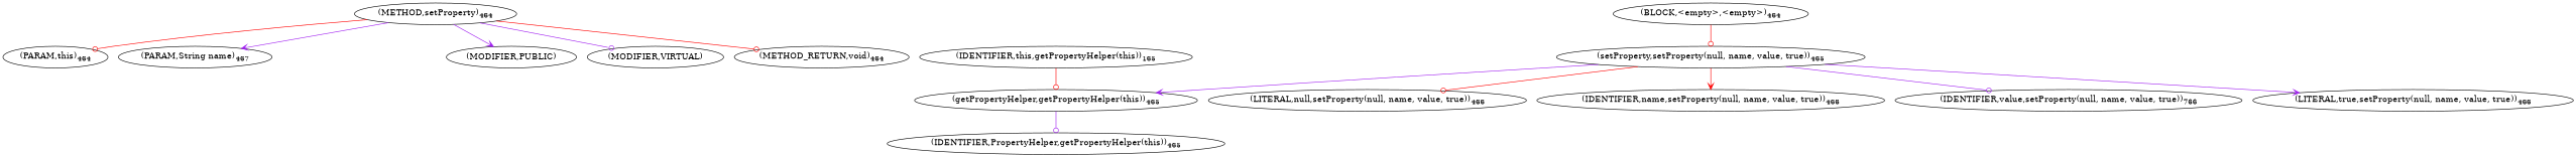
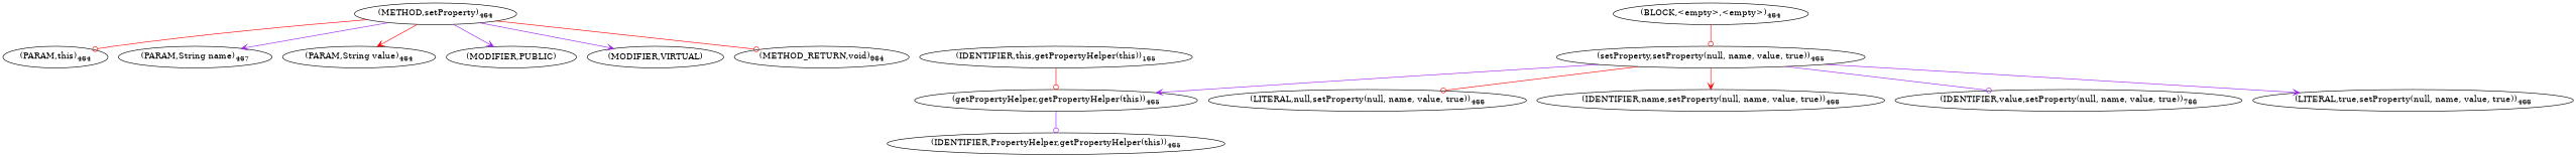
  digraph {
    edge [arrowhead=odot color=red]
    n1 [label=<(METHOD,setProperty)<SUB>464</SUB>>]
    n2 [label=<(PARAM,this)<SUB>464</SUB>>]
    n3 [label=<(PARAM,String name)<SUB>467</SUB>>]
+   n4 [label=<(PARAM,String value)<SUB>464</SUB>>]
    n5 [label=<(MODIFIER,PUBLIC)>]
    n6 [label=<(MODIFIER,VIRTUAL)>]
-   n7 [label=<(METHOD_RETURN,void)<SUB>464</SUB>>]
+   n7 [label=<(METHOD_RETURN,void)<SUB>964</SUB>>]
    n8 [label=<(BLOCK,&lt;empty&gt;,&lt;empty&gt;)<SUB>464</SUB>>]
    n9 [label=<(setProperty,setProperty(null, name, value, true))<SUB>465</SUB>>]
    n10 [label=<(getPropertyHelper,getPropertyHelper(this))<SUB>465</SUB>>]
    n11 [label=<(LITERAL,null,setProperty(null, name, value, true))<SUB>466</SUB>>]
    n12 [label=<(IDENTIFIER,name,setProperty(null, name, value, true))<SUB>466</SUB>>]
    n13 [label=<(IDENTIFIER,value,setProperty(null, name, value, true))<SUB>766</SUB>>]
    n14 [label=<(LITERAL,true,setProperty(null, name, value, true))<SUB>466</SUB>>]
    n15 [label=<(IDENTIFIER,PropertyHelper,getPropertyHelper(this))<SUB>465</SUB>>]
    n16 [label=<(IDENTIFIER,this,getPropertyHelper(this))<SUB>165</SUB>>]
    n1 -> n2
    n1 -> n3 [arrowhead=vee color=purple]
+   n1 -> n4 [arrowhead=vee]
    n1 -> n5 [arrowhead=vee color=purple]
-   n1 -> n6 [color=purple]
+   n1 -> n6 [arrowhead=vee color=purple]
    n1 -> n7
    n8 -> n9
    n9 -> n10 [arrowhead=vee color=purple]
    n9 -> n11
    n9 -> n12 [arrowhead=vee]
    n9 -> n13 [color=purple]
    n9 -> n14 [arrowhead=vee color=purple]
    n10 -> n15 [color=purple]
    n16 -> n10
  }
